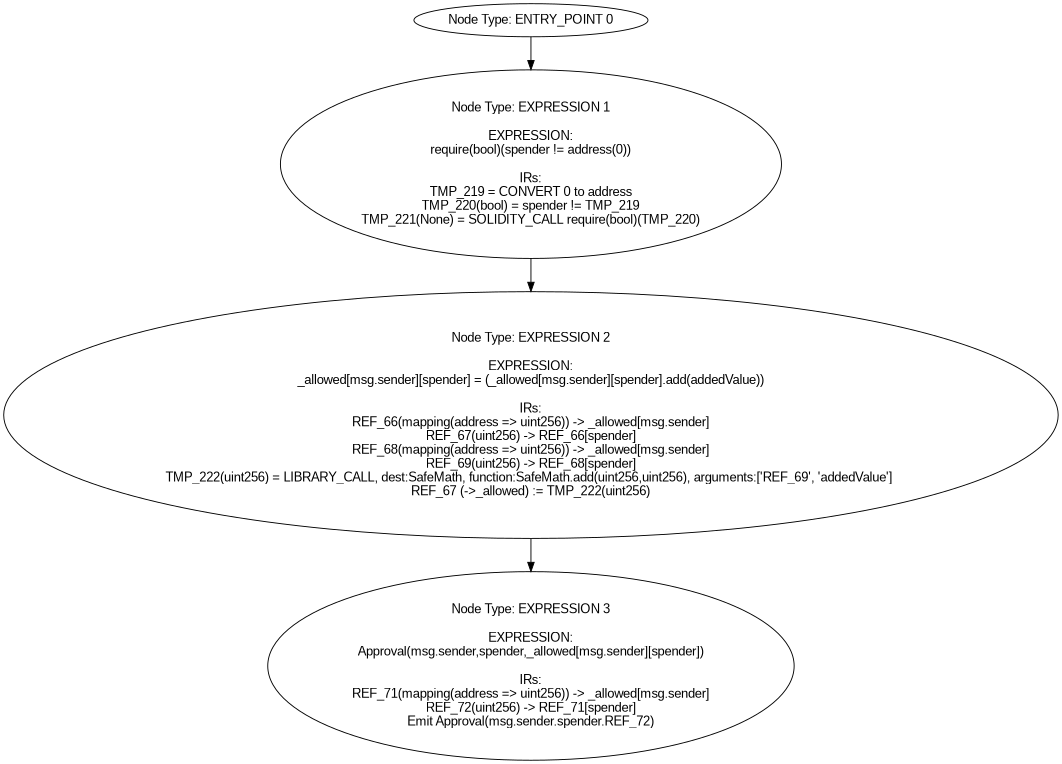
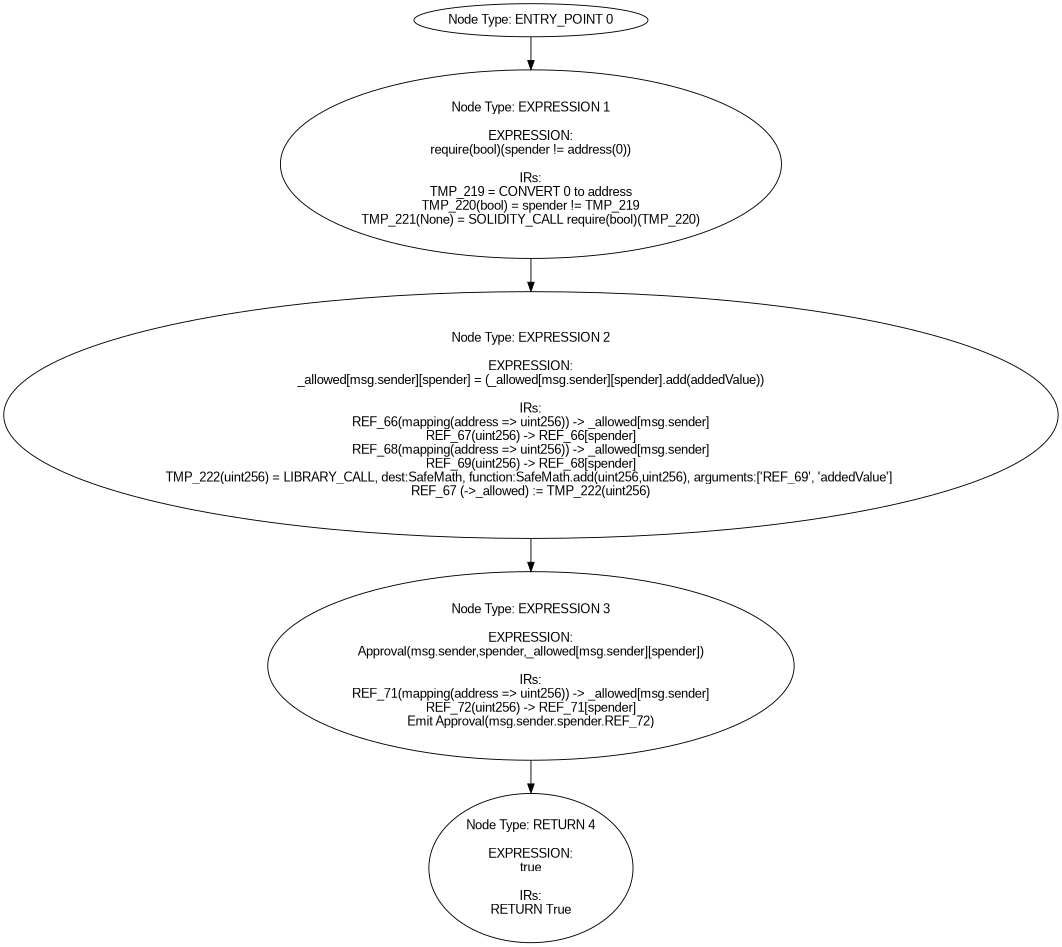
  digraph {
    fontname="Liberation Sans"
    node [fontname="Liberation Sans"]
    edge [fontname="Liberation Sans"]
    n1 [label="Node Type: ENTRY_POINT 0\n"]
    n2 [label="Node Type: EXPRESSION 1\n\nEXPRESSION:\nrequire(bool)(spender != address(0))\n\nIRs:\nTMP_219 = CONVERT 0 to address\nTMP_220(bool) = spender != TMP_219\nTMP_221(None) = SOLIDITY_CALL require(bool)(TMP_220)"]
    n3 [label="Node Type: EXPRESSION 2\n\nEXPRESSION:\n_allowed[msg.sender][spender] = (_allowed[msg.sender][spender].add(addedValue))\n\nIRs:\nREF_66(mapping(address => uint256)) -> _allowed[msg.sender]\nREF_67(uint256) -> REF_66[spender]\nREF_68(mapping(address => uint256)) -> _allowed[msg.sender]\nREF_69(uint256) -> REF_68[spender]\nTMP_222(uint256) = LIBRARY_CALL, dest:SafeMath, function:SafeMath.add(uint256,uint256), arguments:['REF_69', 'addedValue'] \nREF_67 (->_allowed) := TMP_222(uint256)"]
    n4 [label="Node Type: EXPRESSION 3\n\nEXPRESSION:\nApproval(msg.sender,spender,_allowed[msg.sender][spender])\n\nIRs:\nREF_71(mapping(address => uint256)) -> _allowed[msg.sender]\nREF_72(uint256) -> REF_71[spender]\nEmit Approval(msg.sender.spender.REF_72)"]
+   n5 [label="Node Type: RETURN 4\n\nEXPRESSION:\ntrue\n\nIRs:\nRETURN True"]
    n1 -> n2
    n2 -> n3
    n3 -> n4
+   n4 -> n5
  }
